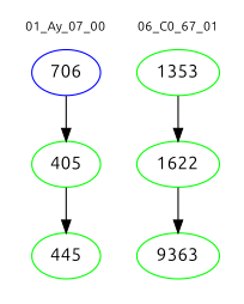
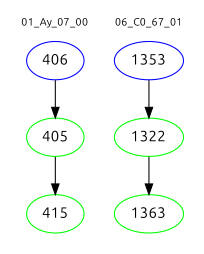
  digraph {
    fontname=Ubuntu
    node [color=green fontname=Ubuntu]
    edge [color=black fontname=Ubuntu]
-   n1 [color=blue label=706]
+   n1 [color=blue label=406]
    n2 [label=405]
-   n3 [label=445]
-   n4 [label=1353]
-   n5 [label=1622]
-   n6 [label=9363]
+   n3 [label=415]
+   n4 [color=blue label=1353]
+   n5 [label=1322]
+   n6 [label=1363]
    subgraph cluster_1 {
      color=white
      fontsize=10
      label="01_Ay_07_00"
      n1
      n2
      n3
    }
    subgraph cluster_2 {
      color=white
      fontsize=10
      label="06_C0_67_01"
      n4
      n5
      n6
    }
    n1 -> n2
    n2 -> n3
    n4 -> n5
    n5 -> n6
  }
